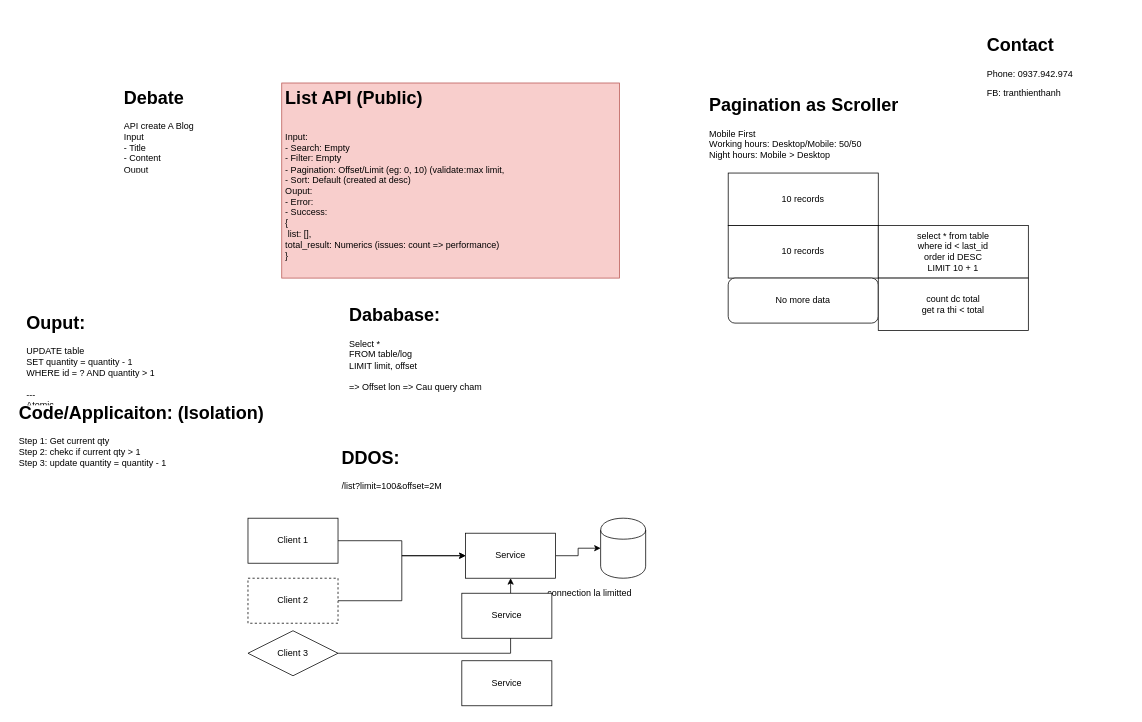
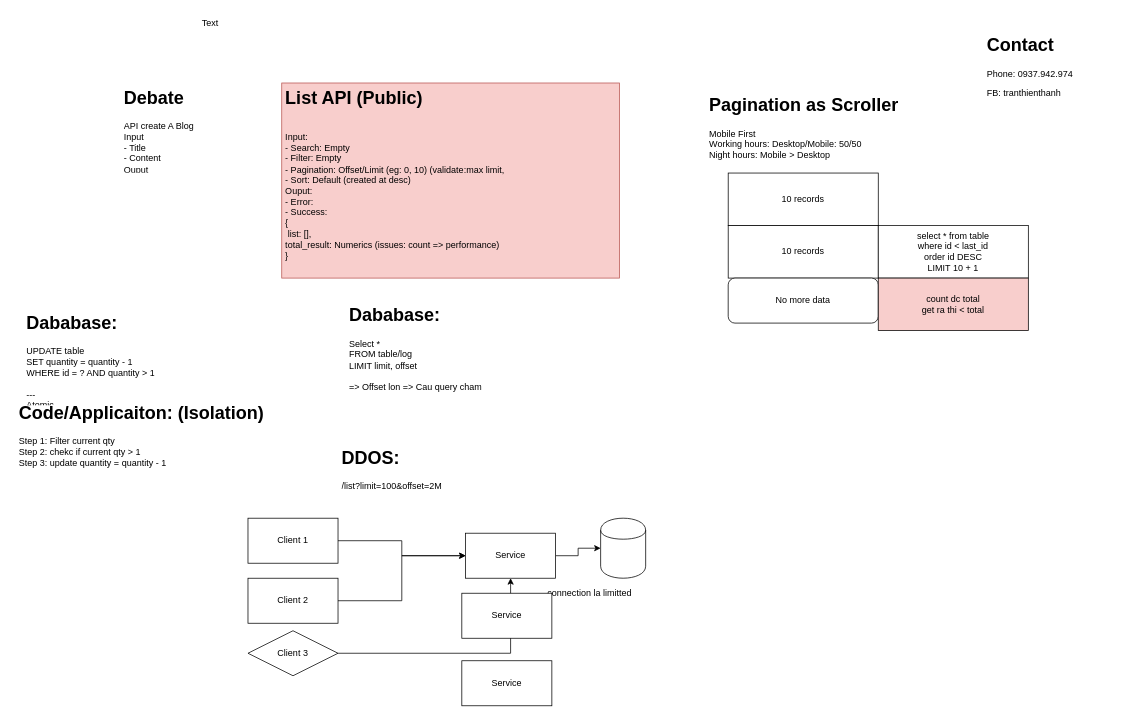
  <mxCell id="0" />
  <mxCell id="1" parent="0" />
+ <mxCell id="2" value="Text" style="text;html=1;strokeColor=none;fillColor=none;align=center;verticalAlign=middle;whiteSpace=wrap;rounded=0;" parent="1" vertex="1"><mxGeometry x="260" y="20" width="40" height="20" as="geometry" /></mxCell>
  <mxCell id="3" value="&lt;h1&gt;Debate&lt;/h1&gt;&lt;div&gt;API create A Blog&lt;/div&gt;&lt;div&gt;Input&lt;/div&gt;&lt;div&gt;- Title&lt;/div&gt;&lt;div&gt;- Content&lt;/div&gt;&lt;div&gt;Ouput&lt;/div&gt;&lt;div&gt;-&lt;/div&gt;" style="text;html=1;strokeColor=none;fillColor=none;spacing=5;spacingTop=-20;whiteSpace=wrap;overflow=hidden;rounded=0;" parent="1" vertex="1"><mxGeometry x="160" y="110" width="190" height="120" as="geometry" /></mxCell>
  <mxCell id="4" value="&lt;h1&gt;List API (Public)&lt;/h1&gt;&lt;div&gt;&lt;br&gt;&lt;/div&gt;&lt;div&gt;Input:&lt;/div&gt;&lt;div&gt;- Search: Empty&lt;/div&gt;&lt;div&gt;- Filter: Empty&lt;/div&gt;&lt;div&gt;- Pagination: Offset/Limit (eg: 0, 10) (validate:max limit,&amp;nbsp;&lt;/div&gt;&lt;div&gt;- Sort: Default (created at desc)&lt;/div&gt;&lt;div&gt;Ouput:&lt;/div&gt;&lt;div&gt;- Error:&lt;/div&gt;&lt;div&gt;- Success:&lt;br&gt;{&lt;/div&gt;&lt;div&gt;&amp;nbsp;list: [],&lt;/div&gt;&lt;div&gt;total_result: Numerics (issues: count =&amp;gt; performance)&lt;/div&gt;&lt;div&gt;}&lt;/div&gt;&lt;div&gt;&lt;br&gt;&lt;/div&gt;&lt;div&gt;&lt;br&gt;&lt;/div&gt;" style="text;html=1;strokeColor=#b85450;fillColor=#f8cecc;spacing=5;spacingTop=-20;whiteSpace=wrap;overflow=hidden;rounded=0;" parent="1" vertex="1"><mxGeometry x="375" y="110" width="450" height="260" as="geometry" /></mxCell>
  <mxCell id="5" value="&lt;h1&gt;Dababase:&lt;/h1&gt;&lt;div&gt;Select *&lt;br&gt;FROM table/log&lt;br&gt;LIMIT limit, offset&lt;/div&gt;&lt;div&gt;&lt;br&gt;&lt;/div&gt;&lt;div&gt;=&amp;gt; Offset lon =&amp;gt; Cau query cham&lt;/div&gt;" style="text;html=1;strokeColor=none;fillColor=none;spacing=5;spacingTop=-20;whiteSpace=wrap;overflow=hidden;rounded=0;" parent="1" vertex="1"><mxGeometry x="460" y="400" width="430" height="130" as="geometry" /></mxCell>
  <mxCell id="6" value="&lt;h1&gt;DDOS:&lt;/h1&gt;&lt;div&gt;/list?limit=100&amp;amp;offset=2M&lt;/div&gt;" style="text;html=1;strokeColor=none;fillColor=none;spacing=5;spacingTop=-20;whiteSpace=wrap;overflow=hidden;rounded=0;" parent="1" vertex="1"><mxGeometry x="450" y="590" width="430" height="130" as="geometry" /></mxCell>
  <mxCell id="7" style="edgeStyle=orthogonalEdgeStyle;rounded=0;orthogonalLoop=1;jettySize=auto;html=1;" parent="1" source="8" target="10" edge="1"><mxGeometry relative="1" as="geometry" /></mxCell>
  <mxCell id="8" value="Client 1" style="rounded=0;whiteSpace=wrap;html=1;" parent="1" vertex="1"><mxGeometry x="330" y="690" width="120" height="60" as="geometry" /></mxCell>
  <mxCell id="9" style="edgeStyle=orthogonalEdgeStyle;rounded=0;orthogonalLoop=1;jettySize=auto;html=1;" parent="1" source="10" target="11" edge="1"><mxGeometry relative="1" as="geometry" /></mxCell>
  <mxCell id="10" value="Service" style="rounded=0;whiteSpace=wrap;html=1;" parent="1" vertex="1"><mxGeometry x="620" y="710" width="120" height="60" as="geometry" /></mxCell>
  <mxCell id="11" value="" style="shape=cylinder;whiteSpace=wrap;html=1;boundedLbl=1;backgroundOutline=1;" parent="1" vertex="1"><mxGeometry x="800" y="690" width="60" height="80" as="geometry" /></mxCell>
  <mxCell id="12" value="connection la limitted" style="text;html=1;align=center;verticalAlign=middle;resizable=0;points=[];autosize=1;" parent="1" vertex="1"><mxGeometry x="720" y="780" width="130" height="20" as="geometry" /></mxCell>
  <mxCell id="13" style="edgeStyle=orthogonalEdgeStyle;rounded=0;orthogonalLoop=1;jettySize=auto;html=1;" parent="1" source="14" target="10" edge="1"><mxGeometry relative="1" as="geometry" /></mxCell>
- <mxCell id="14" value="Client 2" style="rounded=0;whiteSpace=wrap;html=1;dashed=1;" parent="1" vertex="1"><mxGeometry x="330" y="770" width="120" height="60" as="geometry" /></mxCell>
+ <mxCell id="14" value="Client 2" style="rounded=0;whiteSpace=wrap;html=1;" parent="1" vertex="1"><mxGeometry x="330" y="770" width="120" height="60" as="geometry" /></mxCell>
  <mxCell id="15" style="edgeStyle=orthogonalEdgeStyle;rounded=0;orthogonalLoop=1;jettySize=auto;html=1;" parent="1" source="16" target="10" edge="1"><mxGeometry relative="1" as="geometry" /></mxCell>
  <mxCell id="16" value="Client 3" style="rhombus;whiteSpace=wrap;html=1;" parent="1" vertex="1"><mxGeometry x="330" y="840" width="120" height="60" as="geometry" /></mxCell>
  <mxCell id="17" value="Service" style="rounded=0;whiteSpace=wrap;html=1;" parent="1" vertex="1"><mxGeometry x="615" y="790" width="120" height="60" as="geometry" /></mxCell>
  <mxCell id="18" value="Service" style="rounded=0;whiteSpace=wrap;html=1;" parent="1" vertex="1"><mxGeometry x="615" y="880" width="120" height="60" as="geometry" /></mxCell>
- <mxCell id="19" value="&lt;h1&gt;Ouput:&lt;/h1&gt;&lt;div&gt;UPDATE table&lt;/div&gt;&lt;div&gt;SET quantity = quantity - 1&lt;/div&gt;&lt;div&gt;WHERE id = ? AND quantity &amp;gt; 1&lt;/div&gt;&lt;div&gt;&lt;br&gt;&lt;/div&gt;&lt;div&gt;---&lt;/div&gt;&lt;div&gt;Atomic&lt;/div&gt;" style="text;html=1;strokeColor=none;fillColor=none;spacing=5;spacingTop=-20;whiteSpace=wrap;overflow=hidden;rounded=0;" parent="1" vertex="1"><mxGeometry x="30" y="410" width="430" height="130" as="geometry" /></mxCell>
- <mxCell id="20" value="&lt;h1&gt;Code/Applicaiton: (Isolation)&lt;/h1&gt;&lt;div&gt;Step 1: Get current qty&lt;/div&gt;&lt;div&gt;Step 2: chekc if current qty &amp;gt; 1&lt;/div&gt;&lt;div&gt;Step 3: update quantity = quantity - 1&lt;/div&gt;" style="text;html=1;strokeColor=none;fillColor=none;spacing=5;spacingTop=-20;whiteSpace=wrap;overflow=hidden;rounded=0;" parent="1" vertex="1"><mxGeometry x="20" y="530" width="430" height="130" as="geometry" /></mxCell>
+ <mxCell id="19" value="&lt;h1&gt;Dababase:&lt;/h1&gt;&lt;div&gt;UPDATE table&lt;/div&gt;&lt;div&gt;SET quantity = quantity - 1&lt;/div&gt;&lt;div&gt;WHERE id = ? AND quantity &amp;gt; 1&lt;/div&gt;&lt;div&gt;&lt;br&gt;&lt;/div&gt;&lt;div&gt;---&lt;/div&gt;&lt;div&gt;Atomic&lt;/div&gt;" style="text;html=1;strokeColor=none;fillColor=none;spacing=5;spacingTop=-20;whiteSpace=wrap;overflow=hidden;rounded=0;" parent="1" vertex="1"><mxGeometry x="30" y="410" width="430" height="130" as="geometry" /></mxCell>
+ <mxCell id="20" value="&lt;h1&gt;Code/Applicaiton: (Isolation)&lt;/h1&gt;&lt;div&gt;Step 1: Filter current qty&lt;/div&gt;&lt;div&gt;Step 2: chekc if current qty &amp;gt; 1&lt;/div&gt;&lt;div&gt;Step 3: update quantity = quantity - 1&lt;/div&gt;" style="text;html=1;strokeColor=none;fillColor=none;spacing=5;spacingTop=-20;whiteSpace=wrap;overflow=hidden;rounded=0;" parent="1" vertex="1"><mxGeometry x="20" y="530" width="430" height="130" as="geometry" /></mxCell>
  <mxCell id="21" value="&lt;h1&gt;Pagination as Scroller&lt;/h1&gt;&lt;div&gt;Mobile First&lt;br&gt;Working hours: Desktop/Mobile: 50/50&lt;/div&gt;&lt;div&gt;Night hours: Mobile &amp;gt; Desktop&lt;/div&gt;" style="text;html=1;strokeColor=none;fillColor=none;spacing=5;spacingTop=-20;whiteSpace=wrap;overflow=hidden;rounded=0;" parent="1" vertex="1"><mxGeometry x="940" y="120" width="430" height="130" as="geometry" /></mxCell>
  <mxCell id="22" value="10 records" style="rounded=0;whiteSpace=wrap;html=1;" parent="1" vertex="1"><mxGeometry x="970" y="230" width="200" height="70" as="geometry" /></mxCell>
  <mxCell id="23" value="10 records" style="rounded=0;whiteSpace=wrap;html=1;" parent="1" vertex="1"><mxGeometry x="970" y="300" width="200" height="70" as="geometry" /></mxCell>
  <mxCell id="24" value="No more data" style="rounded=1;whiteSpace=wrap;html=1;" parent="1" vertex="1"><mxGeometry x="970" y="370" width="200" height="60" as="geometry" /></mxCell>
  <mxCell id="25" value="select * from table&lt;br&gt;where id &amp;lt; last_id&lt;br&gt;order id DESC&lt;br&gt;LIMIT 10 + 1" style="rounded=0;whiteSpace=wrap;html=1;" parent="1" vertex="1"><mxGeometry x="1170" y="300" width="200" height="70" as="geometry" /></mxCell>
- <mxCell id="26" value="count dc total&lt;br&gt;get ra thi &amp;lt; total" style="rounded=0;whiteSpace=wrap;html=1;" parent="1" vertex="1"><mxGeometry x="1170" y="370" width="200" height="70" as="geometry" /></mxCell>
+ <mxCell id="26" value="count dc total&lt;br&gt;get ra thi &amp;lt; total" style="rounded=0;whiteSpace=wrap;html=1;fillColor=#f8cecc;" parent="1" vertex="1"><mxGeometry x="1170" y="370" width="200" height="70" as="geometry" /></mxCell>
  <mxCell id="27" value="&lt;h1&gt;Contact&lt;/h1&gt;&lt;p&gt;Phone: 0937.942.974&lt;/p&gt;&lt;p&gt;FB: tranthienthanh&lt;/p&gt;" style="text;html=1;strokeColor=none;fillColor=none;spacing=5;spacingTop=-20;whiteSpace=wrap;overflow=hidden;rounded=0;" parent="1" vertex="1"><mxGeometry x="1310" y="40" width="190" height="120" as="geometry" /></mxCell>
